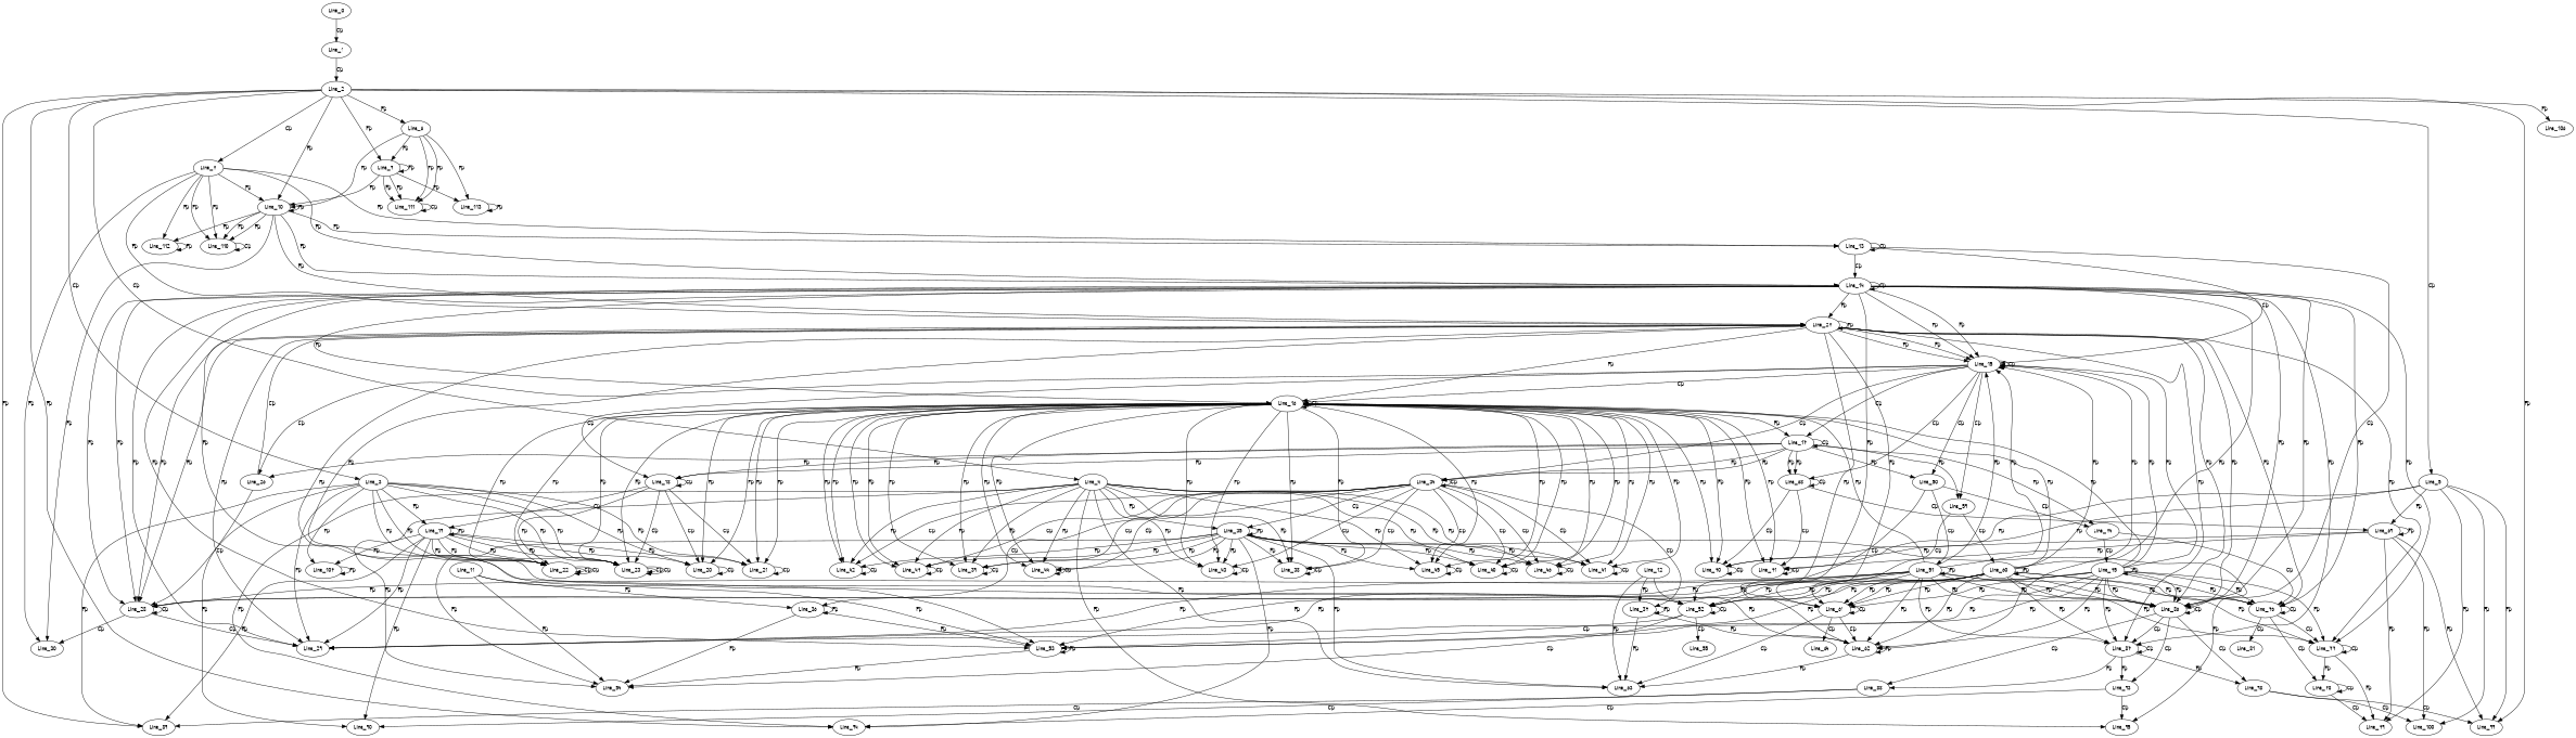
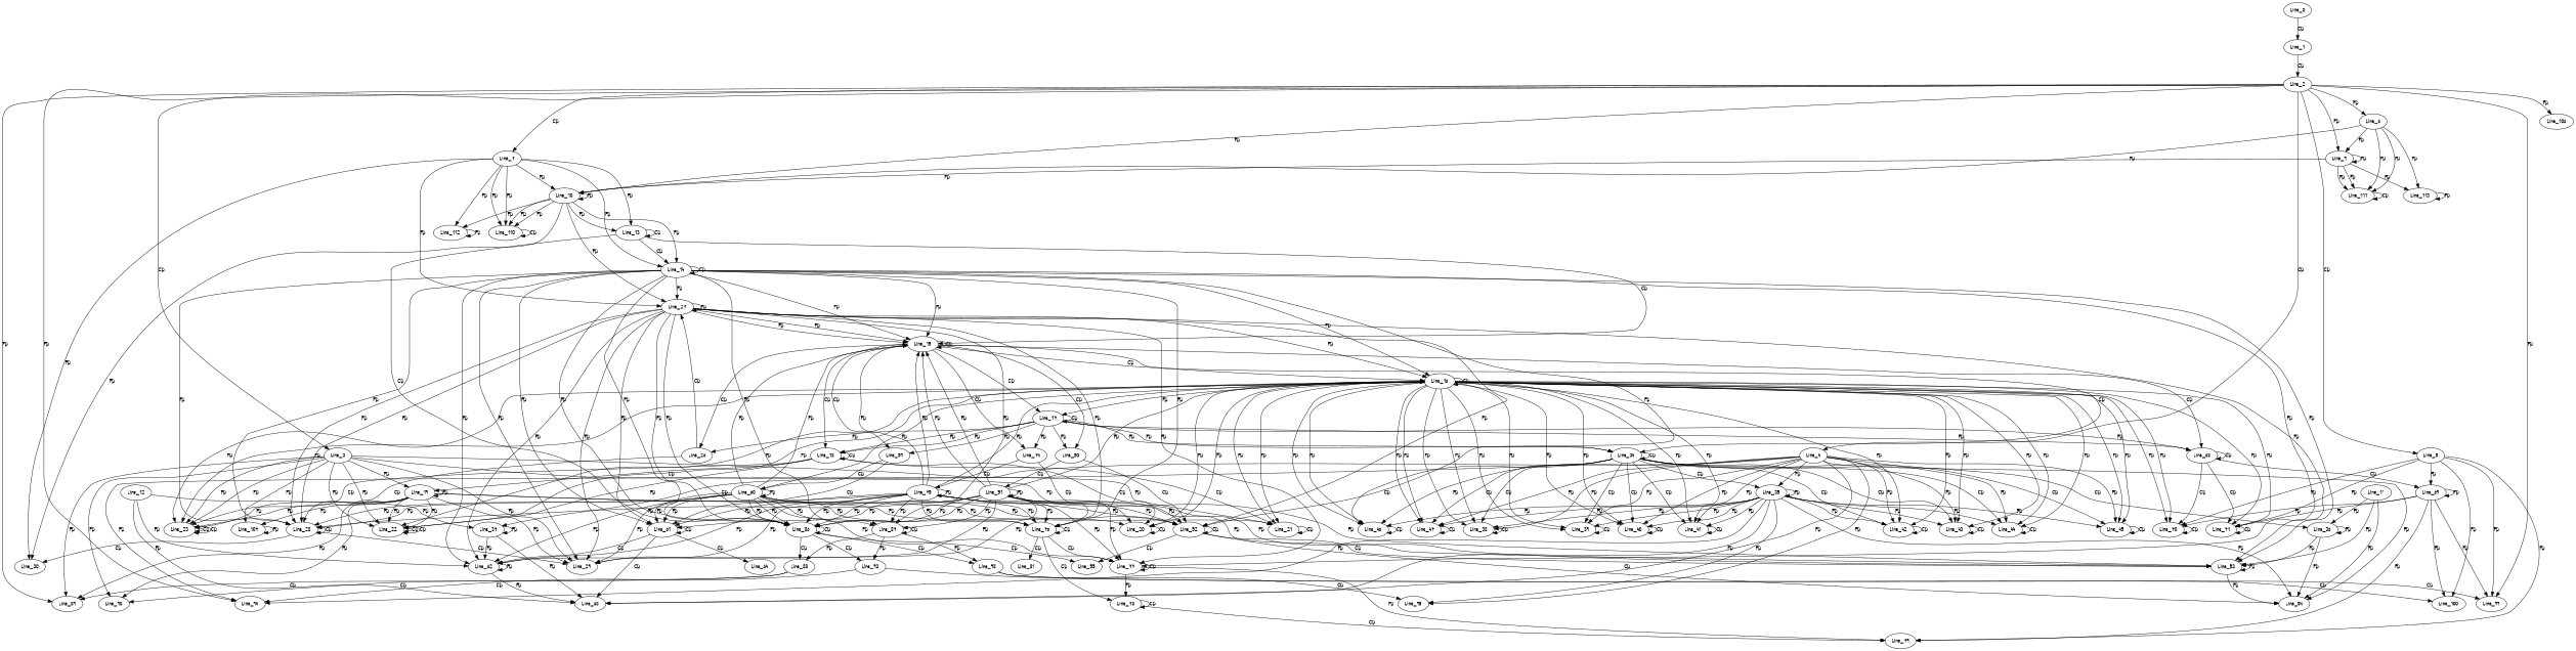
  digraph {
    fontname="Patrick Hand"
    node [fontname="Patrick Hand"]
    edge [fontname="Patrick Hand"]
    Line_0
    Line_1
    Line_2
    Line_3
    Line_4
    Line_5
    Line_6
    Line_7
    Line_9
    Line_10
    Line_89
    Line_94
    Line_99
    Line_106
    Line_19
    Line_20
    Line_21
    Line_22
    Line_23
    Line_29
    Line_90
    Line_107
    Line_35
    Line_38
    Line_39
    Line_40
    Line_41
    Line_42
    Line_43
    Line_44
    Line_45
    Line_46
    Line_47
    Line_54
    Line_63
    Line_95
    Line_69
    Line_70
    Line_71
    Line_79
    Line_100
    Line_111
    Line_113
    Line_13
    Line_14
    Line_27
    Line_30
    Line_110
    Line_112
    Line_15
    Line_86
    Line_16
    Line_28
    Line_52
    Line_53
    Line_61
    Line_62
    Line_76
    Line_77
    Line_87
    Line_17
    Line_18
    Line_26
    Line_34
    Line_50
    Line_59
    Line_68
    Line_74
    Line_88
    Line_93
    Line_98
    Line_55
    Line_64
    Line_78
    Line_81
    Line_36
    Line_37
    Line_51
    Line_60
    Line_75
    Line_11
    Line_12
    Line_0 -> Line_1 [label=CD]
    Line_1 -> Line_2 [label=CD]
    Line_2 -> Line_3 [label=CD]
    Line_2 -> Line_4 [label=CD]
    Line_2 -> Line_5 [label=CD]
    Line_2 -> Line_6 [label=FD]
    Line_2 -> Line_7 [label=CD]
    Line_2 -> Line_9 [label=FD]
    Line_2 -> Line_10 [label=FD]
    Line_2 -> Line_89 [label=FD]
    Line_2 -> Line_94 [label=FD]
    Line_2 -> Line_99 [label=FD]
    Line_2 -> Line_106 [label=FD]
    Line_3 -> Line_89 [label=FD]
    Line_3 -> Line_19 [label=FD]
    Line_3 -> Line_20 [label=FD]
    Line_3 -> Line_21 [label=FD]
    Line_3 -> Line_22 [label=FD]
    Line_3 -> Line_22 [label=FD]
    Line_3 -> Line_23 [label=FD]
    Line_3 -> Line_23 [label=FD]
    Line_3 -> Line_29 [label=FD]
    Line_3 -> Line_90 [label=FD]
    Line_3 -> Line_107 [label=FD]
    Line_4 -> Line_94 [label=FD]
    Line_4 -> Line_35 [label=FD]
    Line_4 -> Line_38 [label=FD]
    Line_4 -> Line_39 [label=FD]
    Line_4 -> Line_40 [label=FD]
    Line_4 -> Line_41 [label=FD]
    Line_4 -> Line_42 [label=FD]
    Line_4 -> Line_43 [label=FD]
    Line_4 -> Line_44 [label=FD]
    Line_4 -> Line_45 [label=FD]
    Line_4 -> Line_46 [label=FD]
    Line_4 -> Line_47 [label=FD]
    Line_4 -> Line_54 [label=FD]
    Line_4 -> Line_63 [label=FD]
    Line_4 -> Line_95 [label=FD]
    Line_5 -> Line_99 [label=FD]
    Line_5 -> Line_69 [label=FD]
    Line_5 -> Line_70 [label=FD]
    Line_5 -> Line_71 [label=FD]
    Line_5 -> Line_79 [label=FD]
    Line_5 -> Line_100 [label=FD]
    Line_6 -> Line_9 [label=FD]
    Line_6 -> Line_10 [label=FD]
    Line_6 -> Line_111 [label=FD]
    Line_6 -> Line_111 [label=FD]
    Line_6 -> Line_113 [label=FD]
    Line_7 -> Line_10 [label=FD]
    Line_7 -> Line_13 [label=FD]
    Line_7 -> Line_14 [label=FD]
    Line_7 -> Line_27 [label=FD]
    Line_7 -> Line_30 [label=FD]
    Line_7 -> Line_110 [label=FD]
    Line_7 -> Line_110 [label=FD]
    Line_7 -> Line_112 [label=FD]
    Line_9 -> Line_9 [label=FD]
    Line_9 -> Line_10 [label=FD]
    Line_9 -> Line_111 [label=FD]
    Line_9 -> Line_111 [label=FD]
    Line_9 -> Line_113 [label=FD]
    Line_10 -> Line_10 [label=FD]
    Line_10 -> Line_13 [label=FD]
    Line_10 -> Line_14 [label=FD]
    Line_10 -> Line_27 [label=FD]
    Line_10 -> Line_30 [label=FD]
    Line_10 -> Line_110 [label=FD]
    Line_10 -> Line_110 [label=FD]
    Line_10 -> Line_112 [label=FD]
    Line_19 -> Line_89 [label=FD]
    Line_19 -> Line_19 [label=FD]
    Line_19 -> Line_20 [label=FD]
    Line_19 -> Line_21 [label=FD]
    Line_19 -> Line_22 [label=FD]
    Line_19 -> Line_22 [label=FD]
    Line_19 -> Line_23 [label=FD]
    Line_19 -> Line_23 [label=FD]
    Line_19 -> Line_29 [label=FD]
    Line_19 -> Line_90 [label=FD]
    Line_19 -> Line_107 [label=FD]
    Line_20 -> Line_20 [label=CD]
    Line_21 -> Line_21 [label=CD]
    Line_22 -> Line_22 [label=CD]
    Line_22 -> Line_22 [label=CD]
    Line_23 -> Line_23 [label=CD]
    Line_23 -> Line_23 [label=CD]
    Line_107 -> Line_107 [label=FD]
    Line_35 -> Line_94 [label=FD]
    Line_35 -> Line_35 [label=FD]
    Line_35 -> Line_38 [label=FD]
    Line_35 -> Line_39 [label=FD]
    Line_35 -> Line_40 [label=FD]
    Line_35 -> Line_41 [label=FD]
    Line_35 -> Line_42 [label=FD]
    Line_35 -> Line_43 [label=FD]
    Line_35 -> Line_44 [label=FD]
    Line_35 -> Line_45 [label=FD]
    Line_35 -> Line_46 [label=FD]
    Line_35 -> Line_47 [label=FD]
    Line_35 -> Line_54 [label=FD]
    Line_35 -> Line_63 [label=FD]
    Line_35 -> Line_95 [label=FD]
    Line_38 -> Line_38 [label=CD]
    Line_39 -> Line_39 [label=CD]
    Line_40 -> Line_40 [label=CD]
    Line_41 -> Line_41 [label=CD]
    Line_42 -> Line_42 [label=CD]
    Line_43 -> Line_43 [label=CD]
    Line_44 -> Line_44 [label=CD]
    Line_45 -> Line_45 [label=CD]
    Line_46 -> Line_46 [label=CD]
    Line_47 -> Line_47 [label=CD]
    Line_69 -> Line_99 [label=FD]
    Line_69 -> Line_69 [label=FD]
    Line_69 -> Line_70 [label=FD]
    Line_69 -> Line_71 [label=FD]
    Line_69 -> Line_79 [label=FD]
    Line_69 -> Line_100 [label=FD]
    Line_70 -> Line_70 [label=CD]
    Line_71 -> Line_71 [label=CD]
    Line_111 -> Line_111 [label=CD]
    Line_113 -> Line_113 [label=FD]
    Line_13 -> Line_13 [label=CD]
    Line_13 -> Line_14 [label=CD]
    Line_13 -> Line_15 [label=CD]
    Line_13 -> Line_86 [label=CD]
    Line_14 -> Line_29 [label=FD]
    Line_14 -> Line_14 [label=CD]
    Line_14 -> Line_27 [label=FD]
    Line_14 -> Line_15 [label=FD]
    Line_14 -> Line_15 [label=FD]
    Line_14 -> Line_86 [label=FD]
    Line_14 -> Line_86 [label=FD]
    Line_14 -> Line_16 [label=FD]
    Line_14 -> Line_28 [label=FD]
    Line_14 -> Line_28 [label=FD]
    Line_14 -> Line_52 [label=FD]
    Line_14 -> Line_53 [label=FD]
    Line_14 -> Line_61 [label=FD]
    Line_14 -> Line_62 [label=FD]
    Line_14 -> Line_76 [label=FD]
    Line_14 -> Line_77 [label=FD]
    Line_14 -> Line_87 [label=FD]
    Line_27 -> Line_29 [label=FD]
    Line_27 -> Line_27 [label=FD]
    Line_27 -> Line_15 [label=FD]
    Line_27 -> Line_15 [label=FD]
    Line_27 -> Line_86 [label=FD]
    Line_27 -> Line_86 [label=FD]
    Line_27 -> Line_16 [label=FD]
    Line_27 -> Line_28 [label=FD]
    Line_27 -> Line_28 [label=FD]
    Line_27 -> Line_52 [label=FD]
    Line_27 -> Line_53 [label=FD]
    Line_27 -> Line_61 [label=FD]
    Line_27 -> Line_62 [label=FD]
    Line_27 -> Line_76 [label=FD]
    Line_27 -> Line_77 [label=FD]
    Line_27 -> Line_87 [label=FD]
    Line_110 -> Line_110 [label=CD]
    Line_112 -> Line_112 [label=FD]
    Line_15 -> Line_15 [label=CD]
    Line_15 -> Line_16 [label=CD]
    Line_15 -> Line_17 [label=CD]
    Line_15 -> Line_18 [label=CD]
    Line_15 -> Line_26 [label=CD]
    Line_15 -> Line_34 [label=CD]
    Line_15 -> Line_50 [label=CD]
    Line_15 -> Line_59 [label=CD]
    Line_15 -> Line_68 [label=CD]
-   Line_50 -> Line_74 [label=CD]
+   Line_15 -> Line_74 [label=CD]
    Line_86 -> Line_86 [label=CD]
-   Line_86 -> Line_87 [label=CD]
+   Line_86 -> Line_55 [label=CD]
    Line_86 -> Line_88 [label=CD]
    Line_86 -> Line_93 [label=CD]
    Line_86 -> Line_98 [label=CD]
    Line_16 -> Line_20 [label=FD]
    Line_16 -> Line_20 [label=FD]
    Line_16 -> Line_21 [label=FD]
    Line_16 -> Line_21 [label=FD]
    Line_16 -> Line_22 [label=FD]
    Line_16 -> Line_22 [label=FD]
    Line_16 -> Line_23 [label=FD]
    Line_16 -> Line_23 [label=FD]
    Line_16 -> Line_38 [label=FD]
    Line_16 -> Line_38 [label=FD]
    Line_16 -> Line_39 [label=FD]
    Line_16 -> Line_39 [label=FD]
    Line_16 -> Line_40 [label=FD]
    Line_16 -> Line_40 [label=FD]
    Line_16 -> Line_41 [label=FD]
    Line_16 -> Line_41 [label=FD]
    Line_16 -> Line_42 [label=FD]
    Line_16 -> Line_42 [label=FD]
    Line_16 -> Line_43 [label=FD]
    Line_16 -> Line_43 [label=FD]
    Line_16 -> Line_44 [label=FD]
    Line_16 -> Line_44 [label=FD]
    Line_16 -> Line_45 [label=FD]
    Line_16 -> Line_45 [label=FD]
    Line_16 -> Line_46 [label=FD]
    Line_16 -> Line_46 [label=FD]
    Line_16 -> Line_47 [label=FD]
    Line_16 -> Line_47 [label=FD]
    Line_16 -> Line_70 [label=FD]
    Line_16 -> Line_70 [label=FD]
    Line_16 -> Line_71 [label=FD]
    Line_16 -> Line_71 [label=FD]
    Line_16 -> Line_16 [label=CD]
    Line_16 -> Line_17 [label=FD]
    Line_28 -> Line_29 [label=CD]
    Line_28 -> Line_30 [label=CD]
    Line_28 -> Line_28 [label=CD]
    Line_52 -> Line_54 [label=CD]
    Line_52 -> Line_52 [label=CD]
    Line_52 -> Line_53 [label=CD]
    Line_52 -> Line_55 [label=CD]
    Line_53 -> Line_54 [label=FD]
    Line_53 -> Line_53 [label=FD]
    Line_61 -> Line_63 [label=CD]
    Line_61 -> Line_61 [label=CD]
    Line_61 -> Line_62 [label=CD]
    Line_61 -> Line_64 [label=CD]
    Line_62 -> Line_63 [label=FD]
    Line_62 -> Line_62 [label=FD]
    Line_76 -> Line_76 [label=CD]
    Line_76 -> Line_77 [label=CD]
    Line_76 -> Line_78 [label=CD]
    Line_76 -> Line_81 [label=CD]
    Line_77 -> Line_79 [label=FD]
    Line_77 -> Line_77 [label=CD]
    Line_77 -> Line_78 [label=FD]
    Line_87 -> Line_87 [label=CD]
    Line_87 -> Line_88 [label=FD]
    Line_87 -> Line_93 [label=FD]
    Line_87 -> Line_98 [label=FD]
    Line_17 -> Line_17 [label=CD]
    Line_17 -> Line_18 [label=FD]
    Line_17 -> Line_18 [label=FD]
    Line_17 -> Line_26 [label=FD]
    Line_17 -> Line_34 [label=FD]
    Line_17 -> Line_34 [label=FD]
    Line_17 -> Line_50 [label=FD]
    Line_17 -> Line_59 [label=FD]
    Line_17 -> Line_68 [label=FD]
    Line_17 -> Line_68 [label=FD]
    Line_17 -> Line_74 [label=FD]
    Line_18 -> Line_19 [label=CD]
    Line_18 -> Line_20 [label=CD]
    Line_18 -> Line_21 [label=CD]
    Line_18 -> Line_22 [label=FD]
    Line_18 -> Line_23 [label=CD]
    Line_18 -> Line_18 [label=CD]
    Line_26 -> Line_27 [label=CD]
    Line_26 -> Line_28 [label=CD]
    Line_34 -> Line_35 [label=CD]
    Line_34 -> Line_38 [label=CD]
    Line_34 -> Line_39 [label=CD]
    Line_34 -> Line_40 [label=CD]
    Line_34 -> Line_41 [label=CD]
    Line_34 -> Line_42 [label=CD]
    Line_34 -> Line_43 [label=CD]
    Line_34 -> Line_44 [label=CD]
    Line_34 -> Line_45 [label=CD]
    Line_34 -> Line_46 [label=CD]
    Line_34 -> Line_47 [label=CD]
    Line_34 -> Line_34 [label=CD]
    Line_34 -> Line_36 [label=CD]
    Line_34 -> Line_37 [label=CD]
    Line_50 -> Line_52 [label=CD]
    Line_50 -> Line_51 [label=CD]
    Line_59 -> Line_61 [label=CD]
    Line_59 -> Line_60 [label=CD]
    Line_68 -> Line_69 [label=CD]
    Line_68 -> Line_70 [label=CD]
    Line_68 -> Line_71 [label=CD]
    Line_68 -> Line_68 [label=CD]
    Line_74 -> Line_76 [label=CD]
    Line_74 -> Line_75 [label=CD]
    Line_88 -> Line_89 [label=CD]
    Line_88 -> Line_90 [label=CD]
    Line_93 -> Line_94 [label=CD]
    Line_93 -> Line_95 [label=CD]
    Line_98 -> Line_99 [label=CD]
    Line_98 -> Line_100 [label=CD]
    Line_78 -> Line_79 [label=CD]
    Line_78 -> Line_78 [label=CD]
    Line_36 -> Line_54 [label=FD]
    Line_36 -> Line_53 [label=FD]
    Line_36 -> Line_36 [label=FD]
    Line_37 -> Line_63 [label=FD]
    Line_37 -> Line_62 [label=FD]
    Line_37 -> Line_37 [label=FD]
    Line_51 -> Line_29 [label=FD]
    Line_51 -> Line_15 [label=FD]
    Line_51 -> Line_15 [label=FD]
    Line_51 -> Line_86 [label=FD]
    Line_51 -> Line_86 [label=FD]
    Line_51 -> Line_16 [label=FD]
    Line_51 -> Line_28 [label=FD]
    Line_51 -> Line_52 [label=FD]
    Line_51 -> Line_52 [label=FD]
    Line_51 -> Line_53 [label=FD]
    Line_51 -> Line_61 [label=FD]
    Line_51 -> Line_62 [label=FD]
    Line_51 -> Line_76 [label=FD]
    Line_51 -> Line_77 [label=FD]
    Line_51 -> Line_87 [label=FD]
    Line_51 -> Line_51 [label=FD]
    Line_60 -> Line_29 [label=FD]
    Line_60 -> Line_15 [label=FD]
    Line_60 -> Line_15 [label=FD]
    Line_60 -> Line_86 [label=FD]
    Line_60 -> Line_86 [label=FD]
    Line_60 -> Line_16 [label=FD]
    Line_60 -> Line_28 [label=FD]
    Line_60 -> Line_52 [label=FD]
    Line_60 -> Line_53 [label=FD]
    Line_60 -> Line_61 [label=FD]
    Line_60 -> Line_61 [label=FD]
    Line_60 -> Line_62 [label=FD]
    Line_60 -> Line_76 [label=FD]
    Line_60 -> Line_77 [label=FD]
    Line_60 -> Line_87 [label=FD]
    Line_60 -> Line_60 [label=FD]
    Line_75 -> Line_29 [label=FD]
    Line_75 -> Line_15 [label=FD]
    Line_75 -> Line_15 [label=FD]
    Line_75 -> Line_86 [label=FD]
    Line_75 -> Line_86 [label=FD]
    Line_75 -> Line_16 [label=FD]
    Line_75 -> Line_28 [label=FD]
    Line_75 -> Line_52 [label=FD]
    Line_75 -> Line_53 [label=FD]
    Line_75 -> Line_61 [label=FD]
    Line_75 -> Line_62 [label=FD]
    Line_75 -> Line_76 [label=FD]
    Line_75 -> Line_76 [label=FD]
    Line_75 -> Line_77 [label=FD]
    Line_75 -> Line_87 [label=FD]
    Line_75 -> Line_75 [label=FD]
    Line_11 -> Line_54 [label=FD]
    Line_11 -> Line_53 [label=FD]
    Line_11 -> Line_36 [label=FD]
    Line_12 -> Line_63 [label=FD]
    Line_12 -> Line_62 [label=FD]
    Line_12 -> Line_37 [label=FD]
  }
